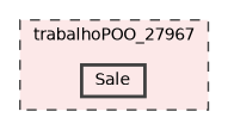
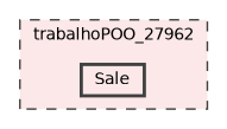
  digraph {
    compound=true
    n1 [color=grey25 fillcolor="#fce8e8" fontname=Helvetica fontsize=10 height=0.2 label=Sale shape=box style="filled,bold" width=0.4]
    subgraph cluster_1 {
      bgcolor="#fce8e8"
      fontname=Helvetica
      fontsize=10
-     label=trabalhoPOO_27967
+     label=trabalhoPOO_27962
      pencolor=grey25
      style="filled,dashed"
      n1
    }
  }
